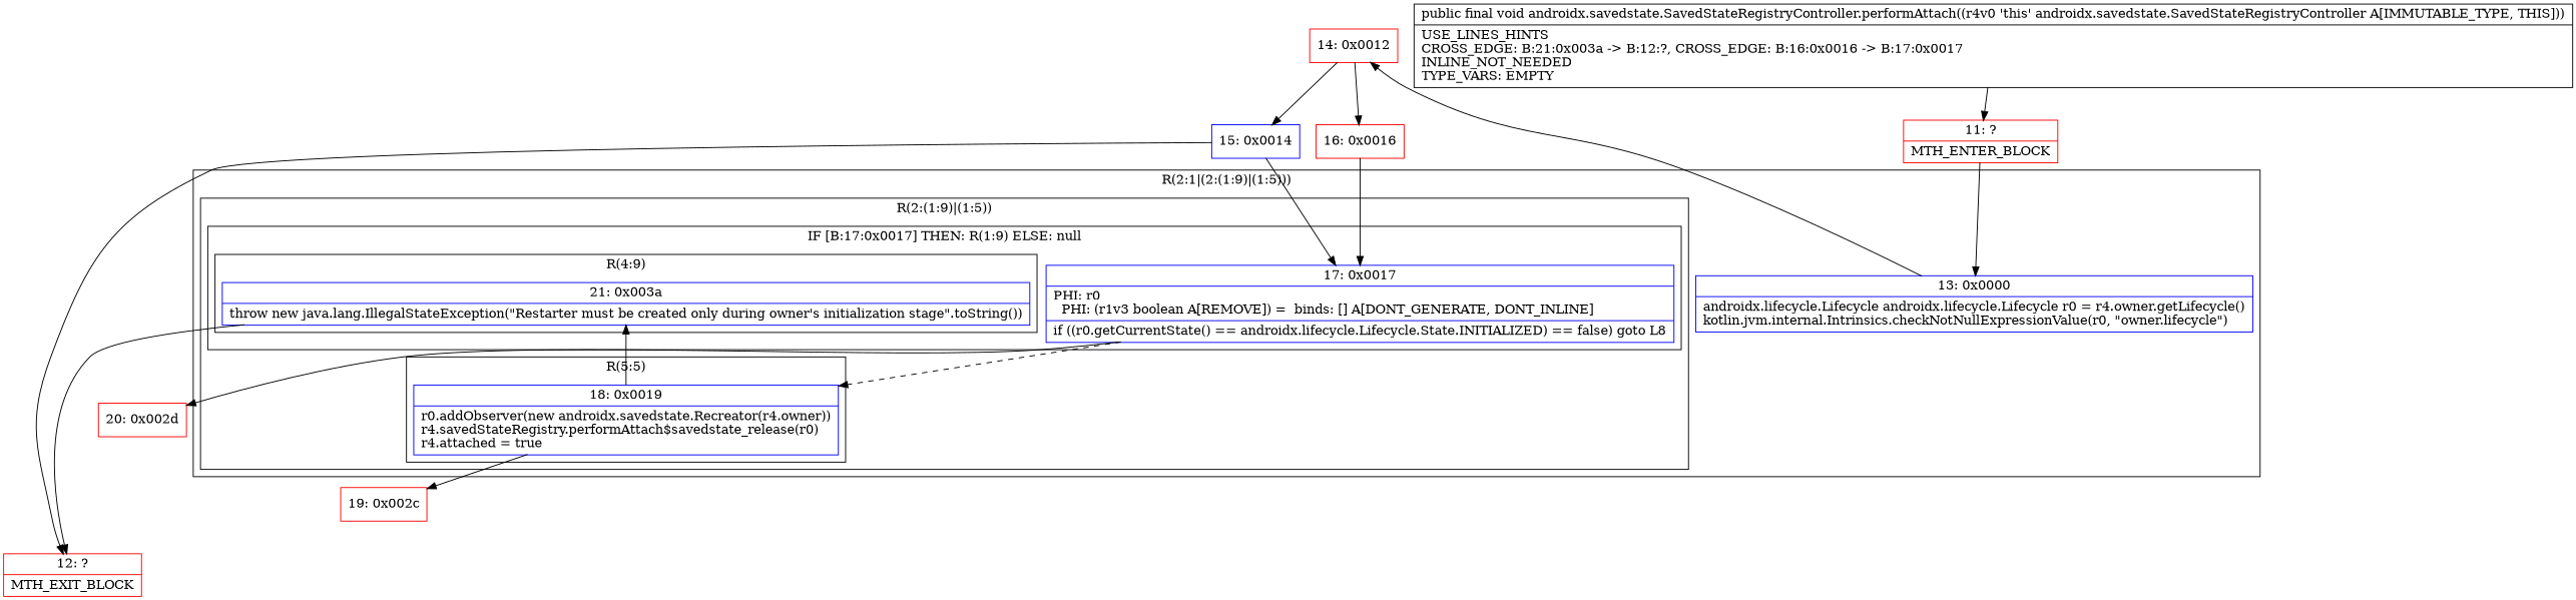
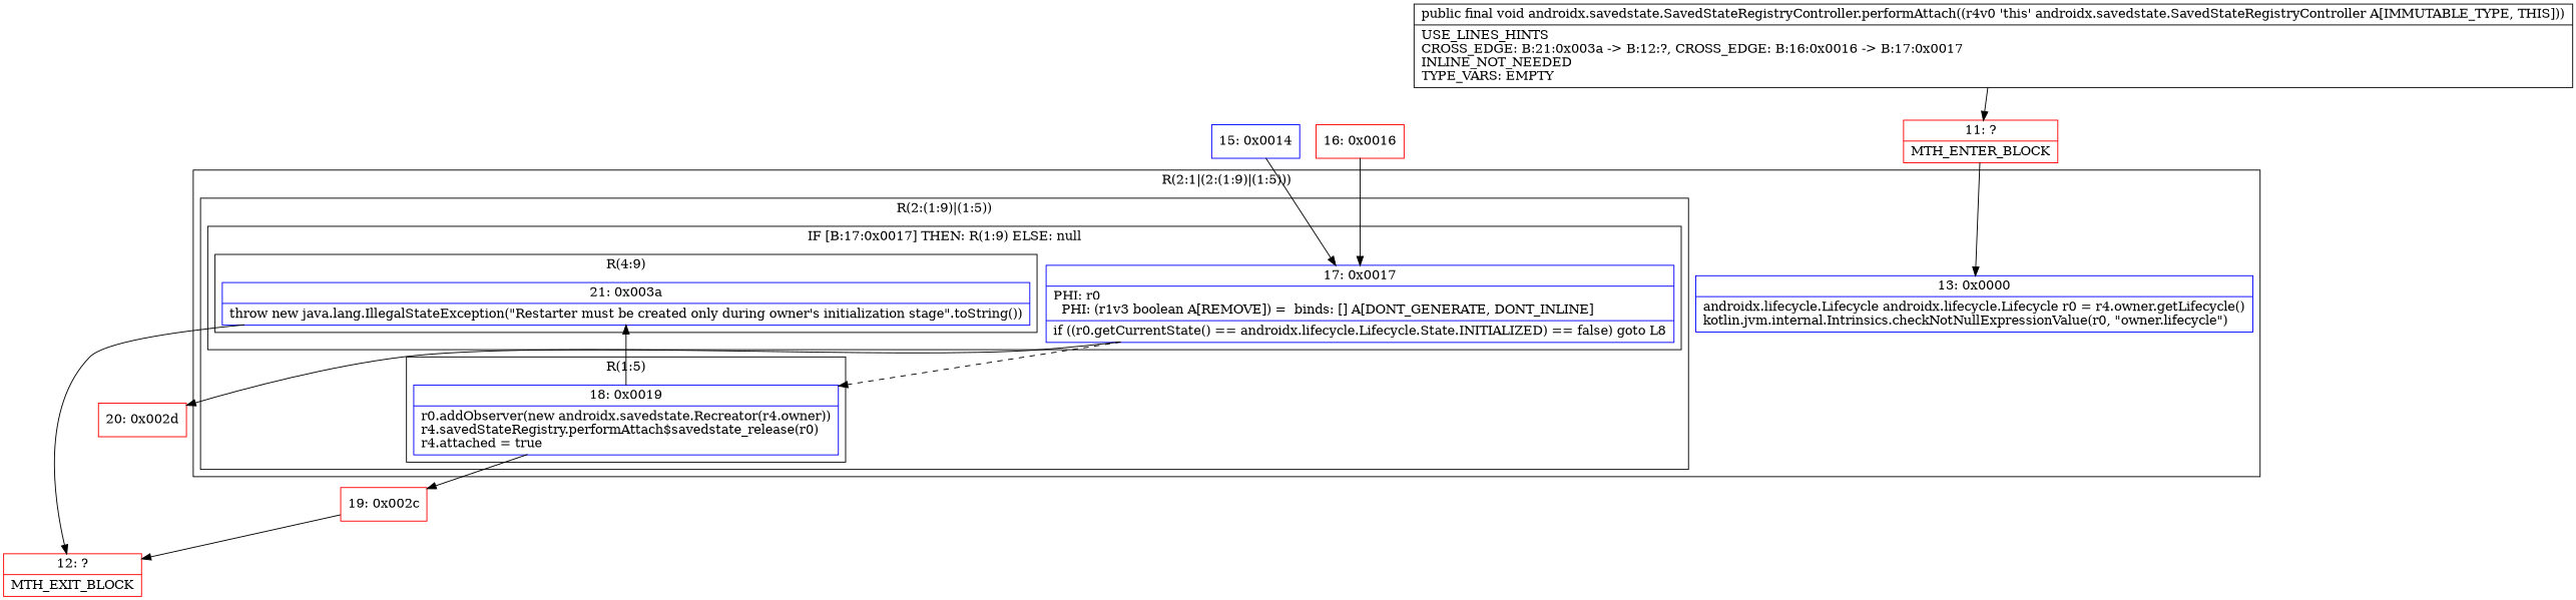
  digraph {
    node [color=red shape=record]
    n1 [color=blue label="{21\:\ 0x003a|throw new java.lang.IllegalStateException(\"Restarter must be created only during owner's initialization stage\".toString())\l}"]
    n2 [color=blue label="{17\:\ 0x0017|PHI: r0 \l  PHI: (r1v3 boolean A[REMOVE]) =  binds: [] A[DONT_GENERATE, DONT_INLINE]\l|if ((r0.getCurrentState() == androidx.lifecycle.Lifecycle.State.INITIALIZED) == false) goto L8\l}"]
    n3 [color=blue label="{18\:\ 0x0019|r0.addObserver(new androidx.savedstate.Recreator(r4.owner))\lr4.savedStateRegistry.performAttach$savedstate_release(r0)\lr4.attached = true\l}"]
    n4 [color=blue label="{13\:\ 0x0000|androidx.lifecycle.Lifecycle androidx.lifecycle.Lifecycle r0 = r4.owner.getLifecycle()\lkotlin.jvm.internal.Intrinsics.checkNotNullExpressionValue(r0, \"owner.lifecycle\")\l}"]
    n5 [label="{12\:\ ?|MTH_EXIT_BLOCK\l}"]
    n6 [label="{20\:\ 0x002d}"]
    n7 [label="{19\:\ 0x002c}"]
-   n8 [label="{14\:\ 0x0012}"]
    n9 [color=blue label="{15\:\ 0x0014}"]
    n10 [label="{16\:\ 0x0016}"]
    n11 [label="{11\:\ ?|MTH_ENTER_BLOCK\l}"]
    n12 [label="{public final void androidx.savedstate.SavedStateRegistryController.performAttach((r4v0 'this' androidx.savedstate.SavedStateRegistryController A[IMMUTABLE_TYPE, THIS]))  | USE_LINES_HINTS\lCROSS_EDGE: B:21:0x003a \-\> B:12:?, CROSS_EDGE: B:16:0x0016 \-\> B:17:0x0017\lINLINE_NOT_NEEDED\lTYPE_VARS: EMPTY\l}" color=""]
    subgraph cluster_1 {
      label="R(2:1|(2:(1:9)|(1:5)))"
      n4
      subgraph cluster_2 {
        label="R(2:(1:9)|(1:5))"
        subgraph cluster_3 {
          label="IF [B:17:0x0017] THEN: R(1:9) ELSE: null"
          n2
          subgraph cluster_4 {
            label="R(4:9)"
            n1
          }
        }
        subgraph cluster_5 {
-         label="R(5:5)"
+         label="R(1:5)"
          n3
        }
      }
    }
    n1 -> n5
    n2 -> n3 [style=dashed]
    n2 -> n6
    n3 -> n1
    n3 -> n7
-   n4 -> n8
-   n9 -> n5
-   n8 -> n9
-   n8 -> n10
+   n7 -> n5
    n9 -> n2
    n10 -> n2
    n11 -> n4
    n12 -> n11
  }
